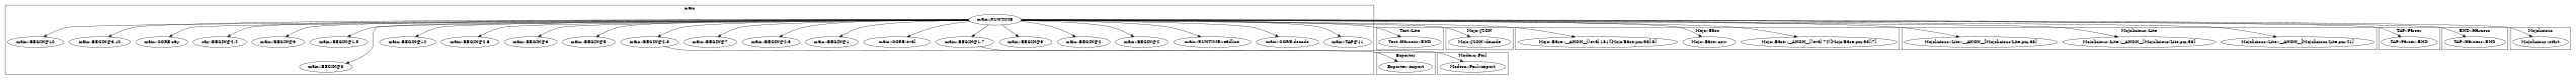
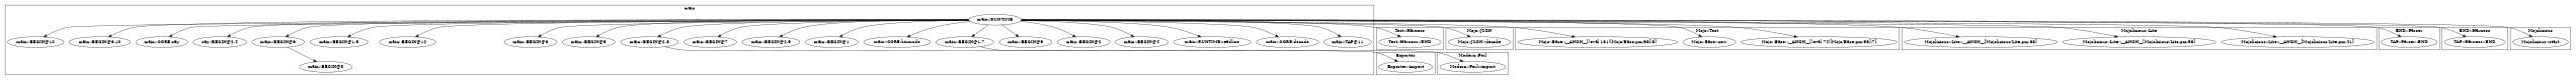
  digraph {
    "Test::Harness::END"
    "Mojo::JSON::decode"
    "Exporter::import"
    "Mojo::Base::__ANON__[(eval 74)[Mojo/Base.pm:98]:7]"
    "Mojo::Base::new"
    "Mojo::Base::__ANON__[(eval 181)[Mojo/Base.pm:98]:8]"
    "main::BEGIN@10"
    "main::BEGIN@3.10"
    "main::CORE:say"
    n10 [label="say::BEGIN@2.4"]
    "main::BEGIN@8"
    "main::BEGIN@1.5"
    "main::BEGIN@2.8"
    "main::BEGIN@12"
-   "main::BEGIN@2.6"
    "main::BEGIN@3"
    "main::BEGIN@5"
    "main::BEGIN@1.7"
    "main::BEGIN@7"
    "main::BEGIN@2.9"
    "main::BEGIN@1"
-   "main::CORE:binmode" [label="main::CORE:eval"]
+   "main::CORE:binmode"
    "main::BEGIN@6"
    "main::BEGIN@9"
    "main::BEGIN@2"
    "main::BEGIN@4"
    n27 [label="main::RUNTIME:readline"]
    "main::RUNTIME"
    n29 [label="main::CORE:decode"]
    n30 [label="main::TAP@11"]
    "Mojolicious::Lite::__ANON__[Mojolicious/Lite.pm:41]"
    "Mojolicious::Lite::__ANON__[Mojolicious/Lite.pm:53]"
    "Mojolicious::Lite::__ANON__[Mojolicious/Lite.pm:38]"
    "Modern::Perl::import"
    "TAP::Parser::END"
    "TAP::Harness::END"
    "Mojolicious::start"
    subgraph cluster_1 {
-     label="Test::Lite"
+     label="Test::Harness"
      "Test::Harness::END"
    }
    subgraph cluster_2 {
      label="Mojo::JSON"
      "Mojo::JSON::decode"
    }
    subgraph cluster_3 {
      label=Exporter
      "Exporter::import"
    }
    subgraph cluster_4 {
-     label="Mojo::Base"
+     label="Mojo::Test"
      "Mojo::Base::__ANON__[(eval 74)[Mojo/Base.pm:98]:7]"
      "Mojo::Base::new"
      "Mojo::Base::__ANON__[(eval 181)[Mojo/Base.pm:98]:8]"
    }
    subgraph cluster_5 {
      label=main
      "main::BEGIN@10"
      "main::BEGIN@3.10"
      "main::CORE:say"
      n10
      "main::BEGIN@8"
      "main::BEGIN@1.5"
      "main::BEGIN@2.8"
      "main::BEGIN@12"
-     "main::BEGIN@2.6"
      "main::BEGIN@3"
      "main::BEGIN@5"
      "main::BEGIN@1.7"
      "main::BEGIN@7"
      "main::BEGIN@2.9"
      "main::BEGIN@1"
      "main::CORE:binmode"
      "main::BEGIN@6"
      "main::BEGIN@9"
      "main::BEGIN@2"
      "main::BEGIN@4"
      n27
      "main::RUNTIME"
      n29
      n30
    }
    subgraph cluster_6 {
      label="Mojolicious::Lite"
      "Mojolicious::Lite::__ANON__[Mojolicious/Lite.pm:41]"
      "Mojolicious::Lite::__ANON__[Mojolicious/Lite.pm:53]"
      "Mojolicious::Lite::__ANON__[Mojolicious/Lite.pm:38]"
    }
    subgraph cluster_7 {
      label="Modern::Perl"
      "Modern::Perl::import"
    }
    subgraph cluster_8 {
-     label="TAP::Parser"
+     label="END::Parser"
      "TAP::Parser::END"
    }
    subgraph cluster_9 {
      label="END::Harness"
      "TAP::Harness::END"
    }
    subgraph cluster_10 {
      label=Mojolicious
      "Mojolicious::start"
    }
    "main::BEGIN@2.8" -> "Exporter::import"
    "main::BEGIN@1.7" -> "Modern::Perl::import"
    "main::RUNTIME" -> "Test::Harness::END"
    "main::RUNTIME" -> "Mojo::JSON::decode"
    "main::RUNTIME" -> "Mojo::Base::__ANON__[(eval 74)[Mojo/Base.pm:98]:7]"
    "main::RUNTIME" -> "Mojo::Base::new"
    "main::RUNTIME" -> "Mojo::Base::__ANON__[(eval 181)[Mojo/Base.pm:98]:8]"
    "main::RUNTIME" -> "main::BEGIN@10"
    "main::RUNTIME" -> "main::BEGIN@3.10"
    "main::RUNTIME" -> "main::CORE:say"
    "main::RUNTIME" -> n10
-   "main::RUNTIME" -> "main::BEGIN@8"
+   "main::BEGIN@6" -> "main::BEGIN@8"
    "main::RUNTIME" -> "main::BEGIN@1.5"
    "main::RUNTIME" -> "main::BEGIN@2.8"
    "main::RUNTIME" -> "main::BEGIN@12"
-   "main::RUNTIME" -> "main::BEGIN@2.6"
    "main::RUNTIME" -> "main::BEGIN@3"
    "main::RUNTIME" -> "main::BEGIN@5"
    "main::RUNTIME" -> "main::BEGIN@1.7"
    "main::RUNTIME" -> "main::BEGIN@7"
    "main::RUNTIME" -> "main::BEGIN@2.9"
    "main::RUNTIME" -> "main::BEGIN@1"
    "main::RUNTIME" -> "main::CORE:binmode"
    "main::RUNTIME" -> "main::BEGIN@6"
    "main::RUNTIME" -> "main::BEGIN@9"
    "main::RUNTIME" -> "main::BEGIN@2"
    "main::RUNTIME" -> "main::BEGIN@4"
    "main::RUNTIME" -> n27
    "main::RUNTIME" -> n29
    "main::RUNTIME" -> n30
    "main::RUNTIME" -> "Mojolicious::Lite::__ANON__[Mojolicious/Lite.pm:41]"
    "main::RUNTIME" -> "Mojolicious::Lite::__ANON__[Mojolicious/Lite.pm:53]"
    "main::RUNTIME" -> "Mojolicious::Lite::__ANON__[Mojolicious/Lite.pm:38]"
    "main::RUNTIME" -> "TAP::Parser::END"
    "main::RUNTIME" -> "TAP::Harness::END"
    "main::RUNTIME" -> "Mojolicious::start"
  }
